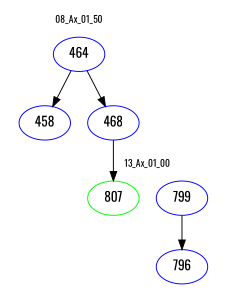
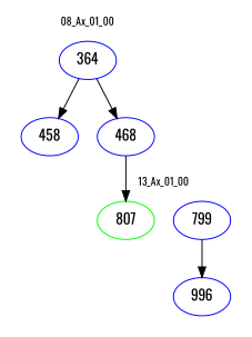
  digraph {
    fontname=Oswald
    node [color=blue fontname=Oswald]
    edge [color=black fontname=Oswald]
-   n1 [label=464]
+   n1 [label=364]
    n2 [label=458]
    n3 [label=468]
    n4 [label=799]
-   n5 [label=796]
+   n5 [label=996]
    n6 [color=green label=807]
    subgraph cluster_1 {
      color=white
      fontsize=10
-     label="08_Ax_01_50"
+     label="08_Ax_01_00"
      n1
      n2
      n3
    }
    subgraph cluster_2 {
      color=white
      fontsize=10
      label="13_Ax_01_00"
      n4
      n5
      n6
    }
    n1 -> n2
    n1 -> n3
    n3 -> n6
    n4 -> n5
  }
